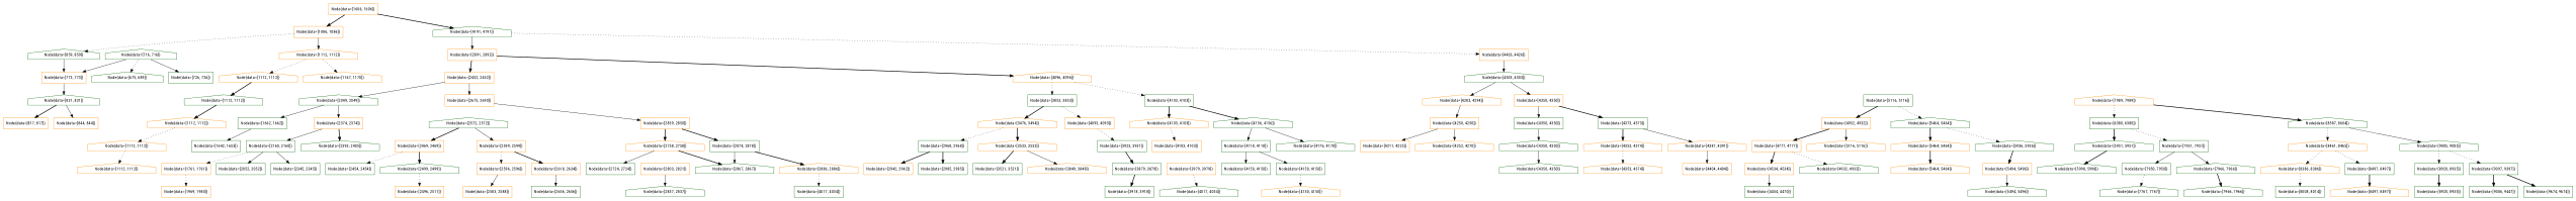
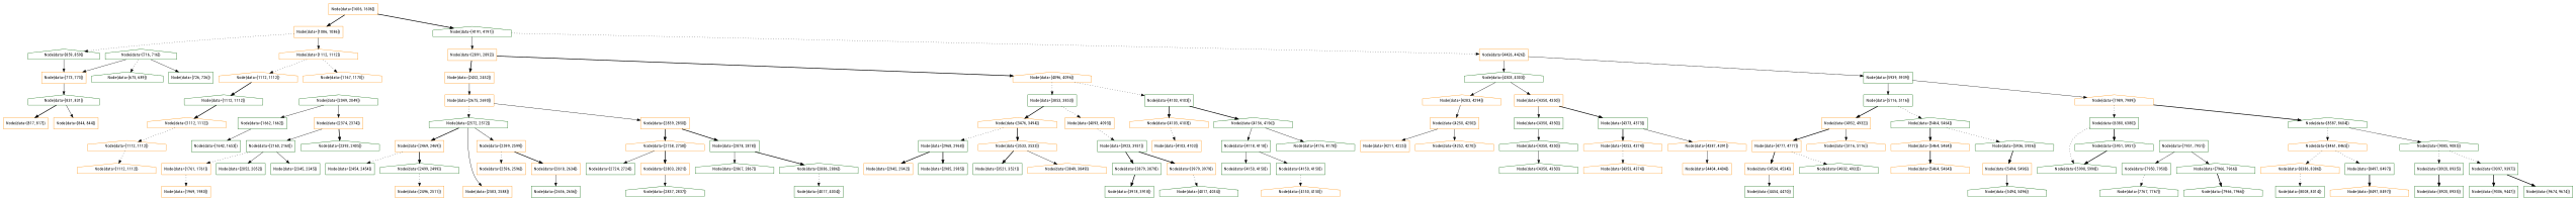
  digraph {
    fontname="Roboto Condensed"
    node [color=darkgreen fontname="Roboto Condensed" shape=box]
    edge [fontname="Roboto Condensed" style=solid]
    n1 [color=darkorange label="Node{data=[1606, 1606]}"]
    n2 [color=darkorange label="Node{data=[1086, 1086]}"]
    n3 [label="Node{data=[4191, 4191]}" shape=house]
    n4 [label="Node{data=[859, 859]}" shape=house]
    n5 [color=darkorange label="Node{data=[1112, 1112]}" shape=house]
    n6 [color=darkorange label="Node{data=[2891, 2892]}"]
    n7 [color=darkorange label="Node{data=[4426, 4426]}"]
    n8 [color=darkorange label="Node{data=[773, 773]}"]
    n9 [color=darkorange label="Node{data=[1112, 1112]}" shape=house]
    n10 [color=darkorange label="Node{data=[1167, 1170]}" shape=house]
    n11 [label="Node{data=[831, 831]}" shape=house]
    n12 [label="Node{data=[716, 716]}" shape=house]
    n13 [label="Node{data=[675, 689]}" shape=house]
    n14 [label="Node{data=[726, 726]}"]
    n15 [color=darkorange label="Node{data=[817, 817]}"]
    n16 [color=darkorange label="Node{data=[844, 844]}"]
    n17 [label="Node{data=[1112, 1112]}" shape=house]
    n18 [color=darkorange label="Node{data=[1112, 1112]}" shape=house]
    n19 [color=darkorange label="Node{data=[1112, 1112]}" shape=house]
    n20 [color=darkorange label="Node{data=[1112, 1112]}" shape=house]
    n21 [color=darkorange label="Node{data=[2452, 2452]}"]
    n22 [color=darkorange label="Node{data=[4096, 4096]}" shape=house]
    n23 [label="Node{data=[4303, 4303]}" shape=house]
+   n24 [label="Node{data=[5939, 5939]}"]
    n25 [label="Node{data=[2049, 2049]}" shape=house]
    n26 [color=darkorange label="Node{data=[2675, 2690]}"]
    n27 [label="Node{data=[3853, 3853]}"]
    n28 [label="Node{data=[4103, 4103]}"]
    n29 [label="Node{data=[1662, 1662]}"]
    n30 [color=darkorange label="Node{data=[2374, 2374]}"]
    n31 [label="Node{data=[2572, 2572]}" shape=house]
    n32 [color=darkorange label="Node{data=[2839, 2850]}"]
    n33 [label="Node{data=[1642, 1653]}"]
    n34 [label="Node{data=[2160, 2160]}"]
    n35 [label="Node{data=[2393, 2405]}" shape=house]
    n36 [color=darkorange label="Node{data=[1761, 1761]}"]
    n37 [color=darkorange label="Node{data=[1969, 1980]}"]
    n38 [label="Node{data=[2052, 2052]}"]
    n39 [label="Node{data=[2345, 2345]}"]
    n40 [color=darkorange label="Node{data=[2469, 2469]}"]
    n41 [color=darkorange label="Node{data=[2599, 2599]}"]
    n42 [color=darkorange label="Node{data=[2758, 2758]}" shape=house]
    n43 [label="Node{data=[2878, 2878]}"]
    n44 [label="Node{data=[2454, 2454]}"]
    n45 [label="Node{data=[2499, 2499]}" shape=house]
    n46 [color=darkorange label="Node{data=[2596, 2596]}"]
    n47 [color=darkorange label="Node{data=[2618, 2634]}"]
    n48 [color=darkorange label="Node{data=[2496, 2511]}"]
    n49 [color=darkorange label="Node{data=[2583, 2588]}"]
    n50 [label="Node{data=[2656, 2656]}"]
    n51 [label="Node{data=[2724, 2724]}"]
    n52 [color=darkorange label="Node{data=[2803, 2821]}"]
    n53 [label="Node{data=[2867, 2867]}" shape=house]
-   n54 [color=darkorange label="Node{data=[2886, 2886]}" shape=house]
+   n54 [label="Node{data=[2886, 2886]}" shape=house]
    n55 [label="Node{data=[2837, 2837]}" shape=house]
    n56 [label="Node{data=[4017, 4034]}"]
    n57 [color=darkorange label="Node{data=[3476, 3494]}" shape=house]
    n58 [color=darkorange label="Node{data=[4093, 4093]}"]
    n59 [color=darkorange label="Node{data=[4103, 4103]}" shape=house]
    n60 [label="Node{data=[4156, 4156]}" shape=house]
    n61 [label="Node{data=[2968, 2968]}"]
    n62 [color=darkorange label="Node{data=[3533, 3533]}" shape=house]
    n63 [label="Node{data=[3923, 3931]}"]
    n64 [color=darkorange label="Node{data=[2942, 2942]}"]
    n65 [label="Node{data=[2985, 2985]}"]
    n66 [label="Node{data=[3521, 3521]}"]
    n67 [color=darkorange label="Node{data=[3849, 3849]}" shape=house]
    n68 [label="Node{data=[3879, 3879]}"]
    n69 [color=darkorange label="Node{data=[3979, 3979]}"]
    n70 [label="Node{data=[3918, 3918]}"]
    n71 [label="Node{data=[4017, 4034]}" shape=house]
    n72 [color=darkorange label="Node{data=[4103, 4103]}"]
    n73 [label="Node{data=[4118, 4118]}"]
    n74 [label="Node{data=[4176, 4178]}" shape=house]
    n75 [label="Node{data=[4150, 4150]}"]
    n76 [label="Node{data=[4150, 4150]}"]
    n77 [color=darkorange label="Node{data=[4150, 4150]}" shape=house]
    n78 [color=darkorange label="Node{data=[4283, 4294]}" shape=house]
    n79 [color=darkorange label="Node{data=[4350, 4350]}"]
    n80 [label="Node{data=[5116, 5116]}"]
    n81 [color=darkorange label="Node{data=[7989, 7989]}" shape=house]
    n82 [color=darkorange label="Node{data=[4250, 4250]}"]
    n83 [label="Node{data=[4350, 4350]}"]
    n84 [label="Node{data=[4373, 4373]}"]
    n85 [color=darkorange label="Node{data=[4211, 4225]}"]
    n86 [color=darkorange label="Node{data=[4252, 4270]}" shape=house]
    n87 [label="Node{data=[4350, 4350]}" shape=house]
    n88 [color=darkorange label="Node{data=[4353, 4374]}" shape=house]
    n89 [color=darkorange label="Node{data=[4387, 4391]}" shape=house]
    n90 [label="Node{data=[4350, 4350]}" shape=house]
    n91 [color=darkorange label="Node{data=[4353, 4374]}" shape=house]
    n92 [color=darkorange label="Node{data=[4404, 4404]}"]
    n93 [color=darkorange label="Node{data=[4932, 4932]}"]
    n94 [label="Node{data=[5464, 5464]}" shape=house]
    n95 [label="Node{data=[6380, 6380]}"]
    n96 [label="Node{data=[8587, 8604]}" shape=house]
    n97 [color=darkorange label="Node{data=[4777, 4777]}"]
    n98 [color=darkorange label="Node{data=[5116, 5116]}" shape=house]
    n99 [color=darkorange label="Node{data=[5464, 5464]}" shape=house]
    n100 [label="Node{data=[5936, 5936]}" shape=house]
    n101 [color=darkorange label="Node{data=[4534, 4534]}"]
    n102 [label="Node{data=[4932, 4932]}" shape=house]
    n103 [label="Node{data=[4454, 4470]}"]
    n104 [color=darkorange label="Node{data=[5464, 5464]}" shape=house]
    n105 [color=darkorange label="Node{data=[5494, 5496]}"]
    n106 [label="Node{data=[5494, 5496]}" shape=house]
    n107 [label="Node{data=[5951, 5951]}" shape=house]
    n108 [label="Node{data=[7951, 7951]}"]
    n109 [color=darkorange label="Node{data=[8461, 8465]}" shape=house]
    n110 [label="Node{data=[9085, 9085]}" shape=house]
    n111 [label="Node{data=[5998, 5998]}" shape=house]
    n112 [label="Node{data=[7950, 7950]}"]
    n113 [label="Node{data=[7966, 7966]}" shape=house]
    n114 [label="Node{data=[7767, 7767]}" shape=house]
    n115 [label="Node{data=[7966, 7966]}" shape=house]
    n116 [color=darkorange label="Node{data=[8386, 8386]}" shape=house]
    n117 [label="Node{data=[8497, 8497]}"]
    n118 [label="Node{data=[8920, 8935]}"]
    n119 [label="Node{data=[9397, 9397]}"]
    n120 [label="Node{data=[8008, 8014]}"]
    n121 [color=darkorange label="Node{data=[8497, 8497]}" shape=house]
    n122 [label="Node{data=[8920, 8935]}"]
    n123 [label="Node{data=[9306, 9447]}"]
    n124 [label="Node{data=[9674, 9674]}"]
    n1 -> n2 [style=bold]
    n1 -> n3 [style=bold]
    n2 -> n4 [style=dotted]
    n2 -> n5
    n3 -> n6
    n3 -> n7 [style=dotted]
    n4 -> n8
    n5 -> n9 [style=dotted]
    n5 -> n10 [style=dotted]
    n6 -> n21 [style=bold]
    n6 -> n22 [style=bold]
    n7 -> n23
+   n7 -> n24
    n8 -> n11
    n9 -> n17 [style=bold]
    n11 -> n15 [style=bold]
    n11 -> n16
    n12 -> n8
    n12 -> n13 [style=dotted]
    n12 -> n14
    n17 -> n18 [style=bold]
    n18 -> n19 [style=dotted]
    n19 -> n20 [style=dotted]
-   n21 -> n25
    n21 -> n26
    n22 -> n27 [style=dotted]
    n22 -> n28 [style=dotted]
    n23 -> n78
    n23 -> n79
+   n24 -> n80
+   n24 -> n81
    n25 -> n29
    n25 -> n30
+   n26 -> n31 [style=dotted]
    n26 -> n32
    n27 -> n57 [style=bold]
    n27 -> n58 [style=dotted]
    n28 -> n59 [style=bold]
    n28 -> n60 [style=bold]
    n29 -> n33
    n30 -> n34
    n30 -> n35 [style=bold]
    n31 -> n40 [style=bold]
    n31 -> n41
    n32 -> n42 [style=bold]
    n32 -> n43 [style=bold]
    n34 -> n36 [style=dotted]
    n34 -> n38
    n34 -> n39
    n36 -> n37 [style=dotted]
    n40 -> n44 [style=dotted]
    n40 -> n45 [style=bold]
    n41 -> n46 [style=dotted]
    n41 -> n47 [style=bold]
    n42 -> n51
-   n42 -> n53 [style=bold]
+   n42 -> n52 [style=bold]
    n43 -> n53
    n43 -> n54 [style=bold]
    n45 -> n48 [style=dotted]
-   n46 -> n49
+   n31 -> n49
    n47 -> n50
    n52 -> n55
    n54 -> n56 [style=dotted]
    n57 -> n61 [style=dotted]
    n57 -> n62 [style=bold]
    n58 -> n63 [style=dotted]
    n59 -> n72 [style=dotted]
    n60 -> n73
    n60 -> n74
    n61 -> n64 [style=bold]
    n61 -> n65 [style=bold]
    n62 -> n66 [style=bold]
    n62 -> n67
    n63 -> n68 [style=bold]
+   n63 -> n69 [style=bold]
    n68 -> n70 [style=bold]
    n69 -> n71 [style=dotted]
    n73 -> n75
    n73 -> n76
    n76 -> n77 [style=dotted]
    n78 -> n82
    n79 -> n83
    n79 -> n84 [style=bold]
    n80 -> n93 [style=bold]
    n80 -> n94 [style=dotted]
    n81 -> n95 [style=dotted]
    n81 -> n96 [style=bold]
    n82 -> n85
    n82 -> n86
    n83 -> n87
    n84 -> n88 [style=bold]
    n84 -> n89
    n87 -> n90
    n88 -> n91 [style=dotted]
    n89 -> n92
    n93 -> n97 [style=bold]
    n93 -> n98
    n94 -> n99 [style=bold]
    n94 -> n100 [style=dotted]
    n95 -> n107 [style=bold]
-   n95 -> n108 [style=dotted]
+   n95 -> n111 [style=dotted]
    n96 -> n109 [style=dotted]
    n96 -> n110
    n97 -> n101 [style=bold]
    n97 -> n102 [style=dotted]
    n99 -> n104 [style=bold]
    n100 -> n105 [style=bold]
    n101 -> n103
    n105 -> n106
    n107 -> n111 [style=bold]
    n108 -> n112
    n108 -> n113
    n109 -> n116 [style=dotted]
    n109 -> n117 [style=dotted]
    n110 -> n118 [style=dotted]
    n110 -> n119 [style=dotted]
    n112 -> n114 [style=dotted]
    n113 -> n115 [style=bold]
    n116 -> n120 [style=dotted]
    n117 -> n121 [style=bold]
    n118 -> n122 [style=bold]
    n119 -> n123 [style=bold]
    n119 -> n124 [style=bold]
  }
